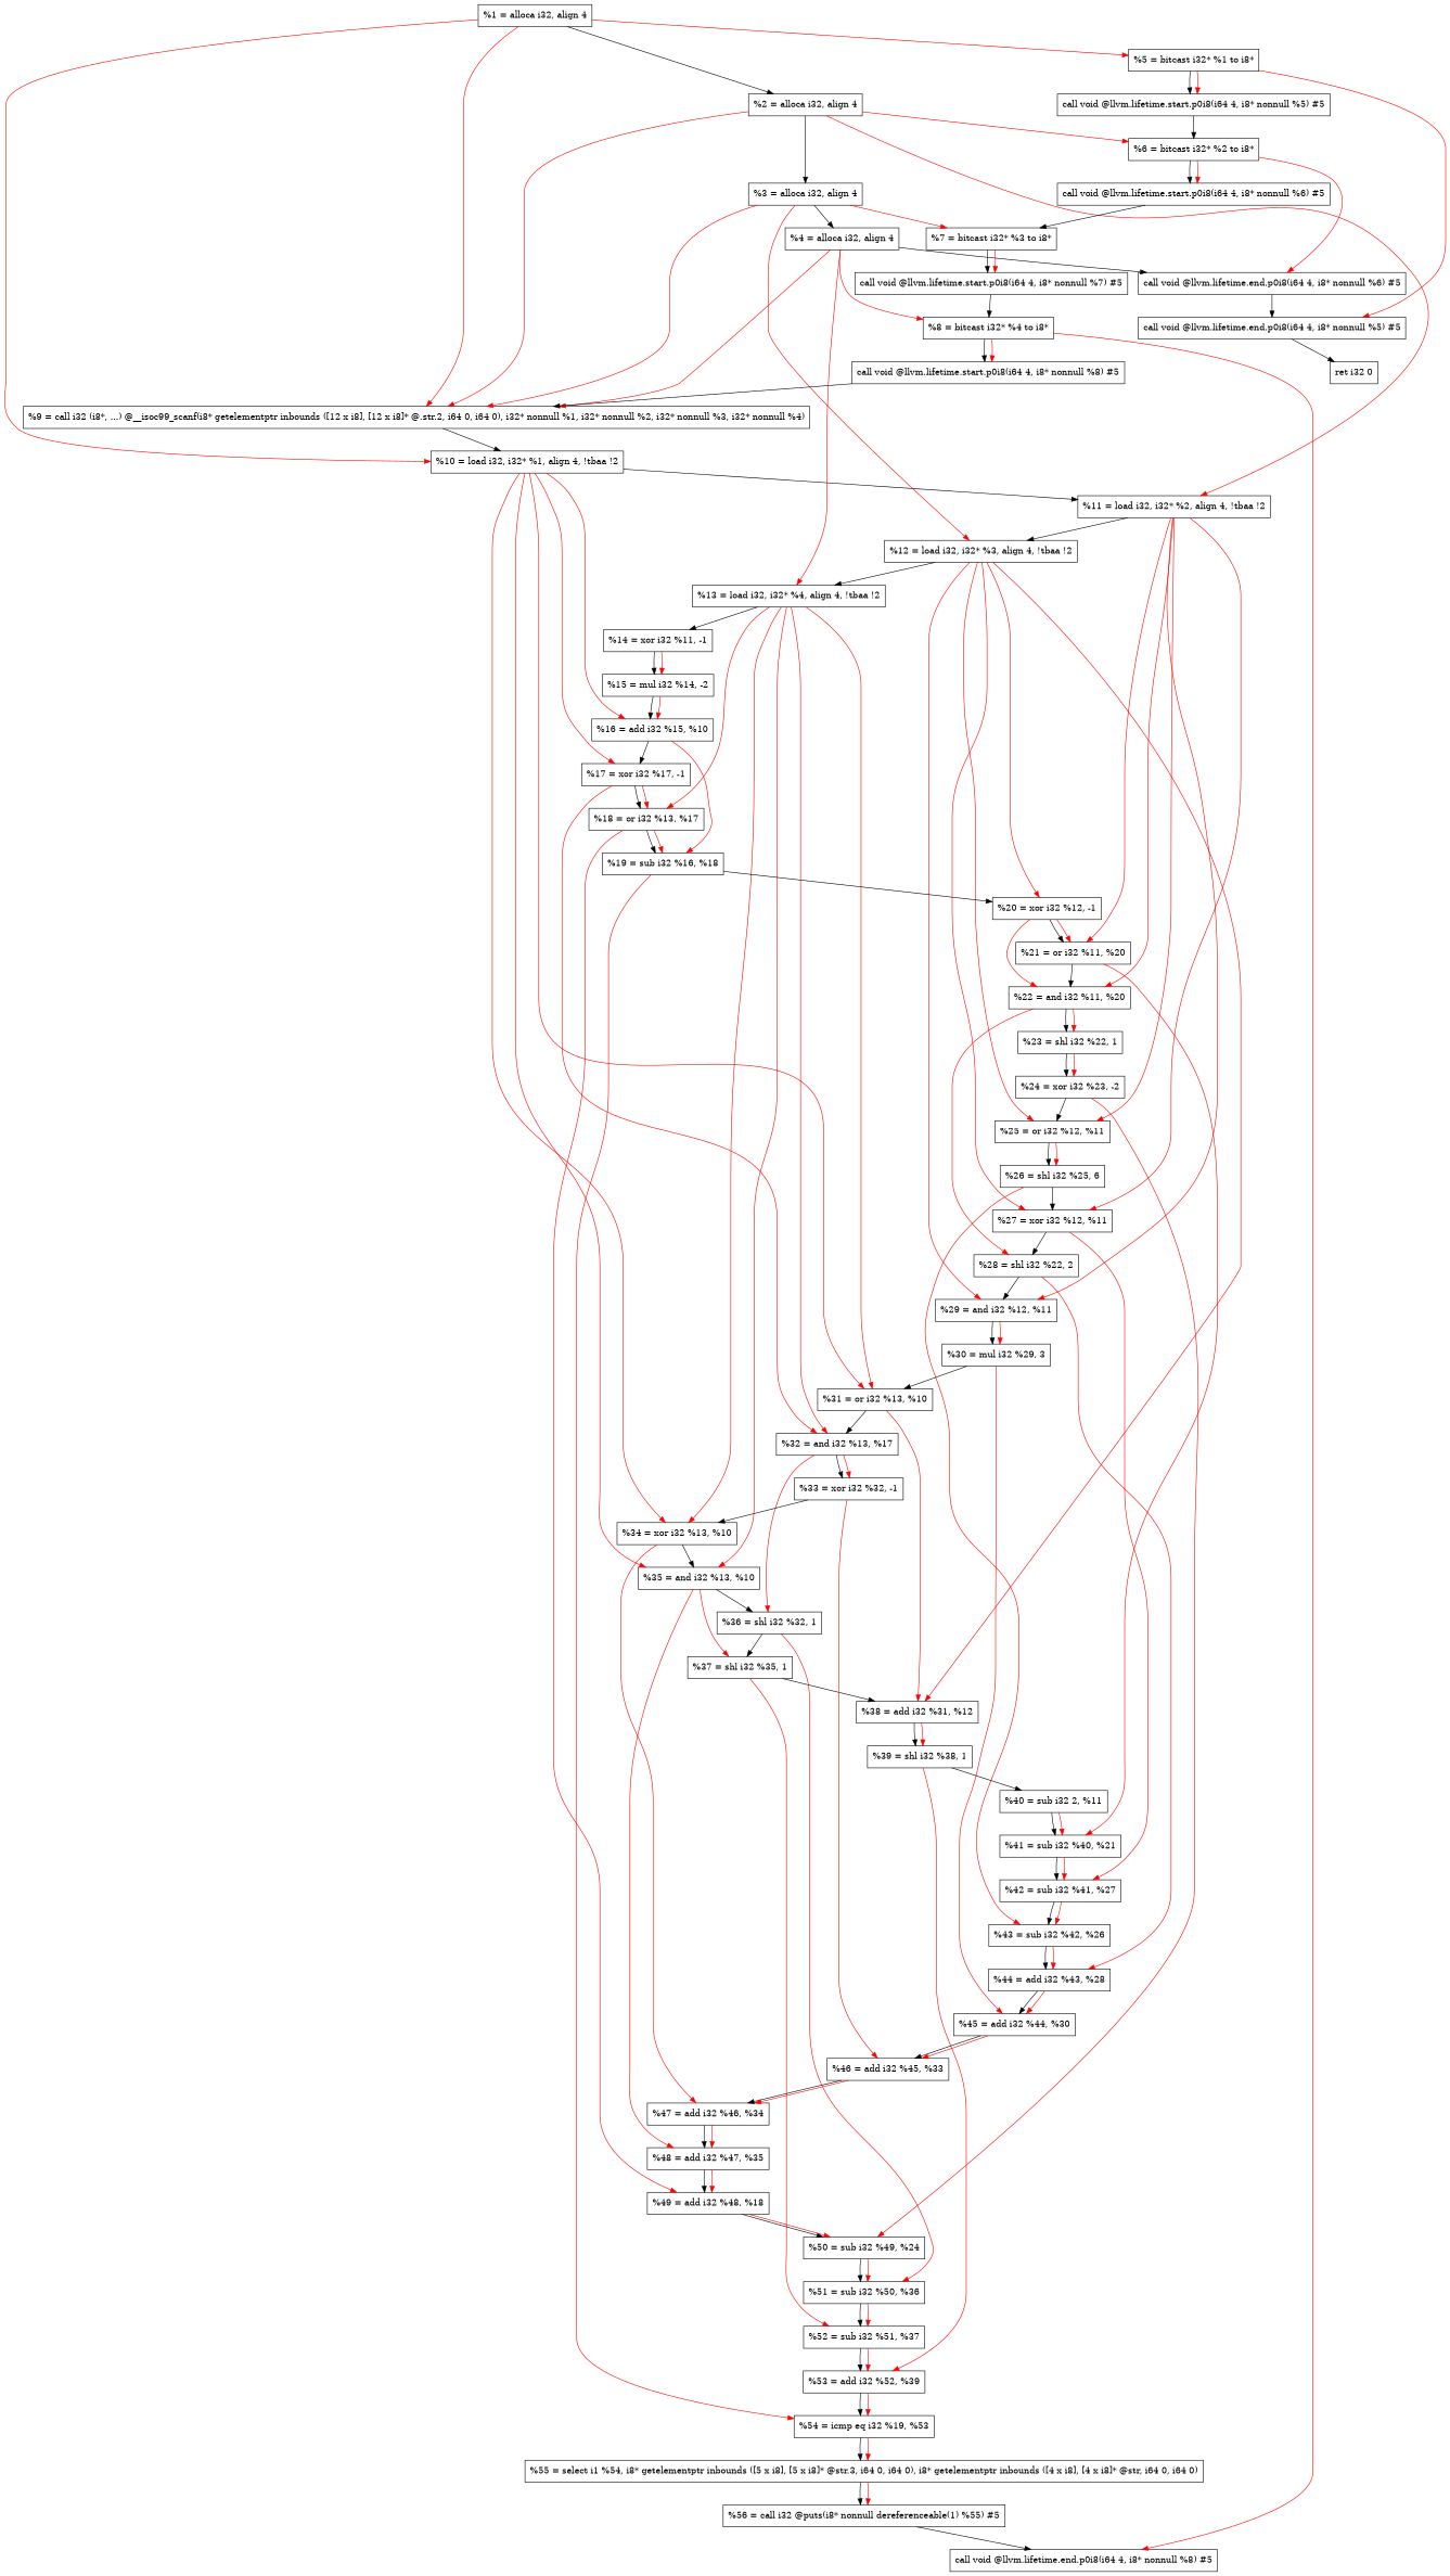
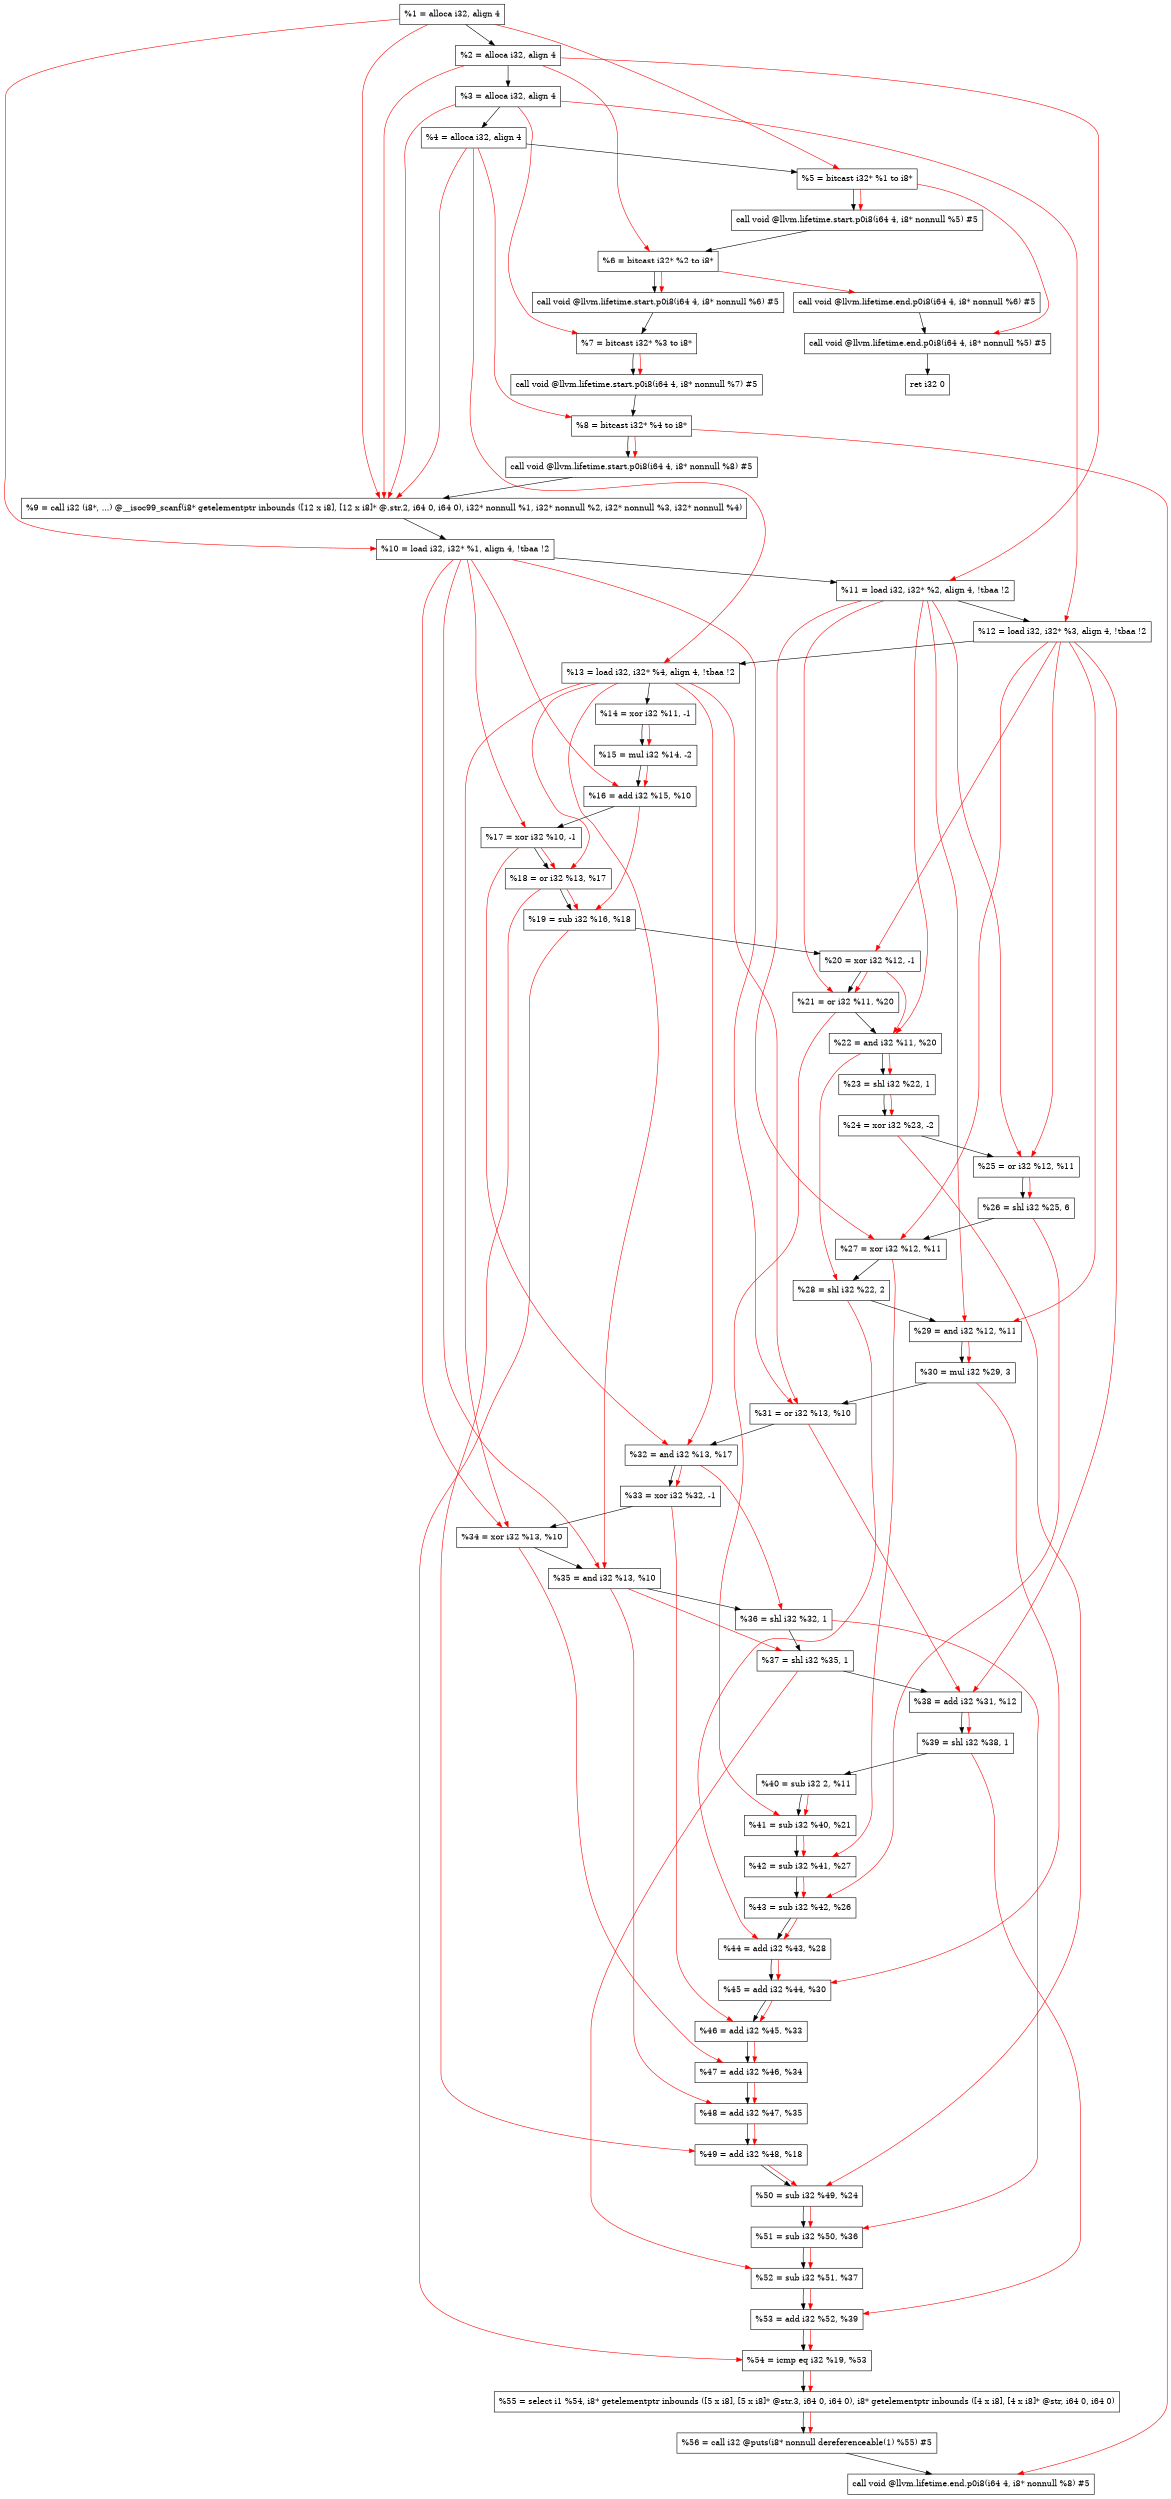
  digraph {
    node [shape=record]
    edge [color=red]
    n1 [label="  %1 = alloca i32, align 4"]
    n2 [label="  %2 = alloca i32, align 4"]
    n3 [label="  %5 = bitcast i32* %1 to i8*"]
    n4 [label="  %9 = call i32 (i8*, ...) @__isoc99_scanf(i8* getelementptr inbounds ([12 x i8], [12 x i8]* @.str.2, i64 0, i64 0), i32* nonnull %1, i32* nonnull %2, i32* nonnull %3, i32* nonnull %4)"]
    n5 [label="  %10 = load i32, i32* %1, align 4, !tbaa !2"]
    n6 [label="  %3 = alloca i32, align 4"]
    n7 [label="  %6 = bitcast i32* %2 to i8*"]
    n8 [label="  %11 = load i32, i32* %2, align 4, !tbaa !2"]
    n9 [label="  call void @llvm.lifetime.start.p0i8(i64 4, i8* nonnull %5) #5"]
    n10 [label="  call void @llvm.lifetime.end.p0i8(i64 4, i8* nonnull %5) #5"]
    n11 [label="  %16 = add i32 %15, %10"]
-   n12 [label="%17 = xor i32 %17, -1"]
+   n12 [label="  %17 = xor i32 %10, -1"]
    n13 [label="  %31 = or i32 %13, %10"]
    n14 [label="  %34 = xor i32 %13, %10"]
    n15 [label="  %35 = and i32 %13, %10"]
    n16 [label="  %4 = alloca i32, align 4"]
    n17 [label="  %7 = bitcast i32* %3 to i8*"]
    n18 [label="  %12 = load i32, i32* %3, align 4, !tbaa !2"]
    n19 [label="  call void @llvm.lifetime.start.p0i8(i64 4, i8* nonnull %6) #5"]
    n20 [label="  call void @llvm.lifetime.end.p0i8(i64 4, i8* nonnull %6) #5"]
    n21 [label="  %21 = or i32 %11, %20"]
    n22 [label="  %22 = and i32 %11, %20"]
    n23 [label="  %25 = or i32 %12, %11"]
    n24 [label="  %27 = xor i32 %12, %11"]
    n25 [label="  %29 = and i32 %12, %11"]
    n26 [label="  %8 = bitcast i32* %4 to i8*"]
    n27 [label="  %13 = load i32, i32* %4, align 4, !tbaa !2"]
    n28 [label="  call void @llvm.lifetime.start.p0i8(i64 4, i8* nonnull %7) #5"]
    n29 [label="  %20 = xor i32 %12, -1"]
    n30 [label="  %38 = add i32 %31, %12"]
    n31 [label="  call void @llvm.lifetime.start.p0i8(i64 4, i8* nonnull %8) #5"]
    n32 [label="  call void @llvm.lifetime.end.p0i8(i64 4, i8* nonnull %8) #5"]
    n33 [label="  %14 = xor i32 %11, -1"]
    n34 [label="  %18 = or i32 %13, %17"]
    n35 [label="  %32 = and i32 %13, %17"]
    n36 [label="  ret i32 0"]
    n37 [label="  %19 = sub i32 %16, %18"]
    n38 [label="  %47 = add i32 %46, %34"]
    n39 [label="  %36 = shl i32 %32, 1"]
    n40 [label="  %37 = shl i32 %35, 1"]
    n41 [label="  %48 = add i32 %47, %35"]
    n42 [label="  %15 = mul i32 %14, -2"]
    n43 [label="  %41 = sub i32 %40, %21"]
    n44 [label="  %23 = shl i32 %22, 1"]
    n45 [label="  %28 = shl i32 %22, 2"]
    n46 [label="%26 = shl i32 %25, 6"]
    n47 [label="  %42 = sub i32 %41, %27"]
    n48 [label="  %30 = mul i32 %29, 3"]
    n49 [label="  %40 = sub i32 2, %11"]
    n50 [label="  %39 = shl i32 %38, 1"]
    n51 [label="  %49 = add i32 %48, %18"]
    n52 [label="  %33 = xor i32 %32, -1"]
    n53 [label="  %54 = icmp eq i32 %19, %53"]
    n54 [label="  %50 = sub i32 %49, %24"]
    n55 [label="  %55 = select i1 %54, i8* getelementptr inbounds ([5 x i8], [5 x i8]* @str.3, i64 0, i64 0), i8* getelementptr inbounds ([4 x i8], [4 x i8]* @str, i64 0, i64 0)"]
    n56 [label="  %24 = xor i32 %23, -2"]
    n57 [label="  %44 = add i32 %43, %28"]
    n58 [label="  %51 = sub i32 %50, %36"]
    n59 [label="  %43 = sub i32 %42, %26"]
    n60 [label="  %45 = add i32 %44, %30"]
    n61 [label="  %46 = add i32 %45, %33"]
    n62 [label="  %52 = sub i32 %51, %37"]
    n63 [label="  %53 = add i32 %52, %39"]
    n64 [label="  %56 = call i32 @puts(i8* nonnull dereferenceable(1) %55) #5"]
    n1 -> n2 [color=""]
    n1 -> n3
    n1 -> n4
    n1 -> n5
    n2 -> n4
    n2 -> n6 [color=""]
    n2 -> n7
    n2 -> n8
    n3 -> n9 [color=""]
    n3 -> n9
    n3 -> n10
    n4 -> n5 [color=""]
    n5 -> n8 [color=""]
    n5 -> n11
    n5 -> n12
    n5 -> n13
    n5 -> n14
    n5 -> n15
    n6 -> n4
    n6 -> n16 [color=""]
    n6 -> n17
    n6 -> n18
    n7 -> n19 [color=""]
    n7 -> n19
    n7 -> n20
    n8 -> n18 [color=""]
    n8 -> n21
    n8 -> n22
    n8 -> n23
    n8 -> n24
    n8 -> n25
    n9 -> n7 [color=""]
    n10 -> n36 [color=""]
    n11 -> n12 [color=""]
    n11 -> n37
    n12 -> n34 [color=""]
    n12 -> n34
    n12 -> n35
    n13 -> n30
    n13 -> n35 [color=""]
    n14 -> n15 [color=""]
    n14 -> n38
    n15 -> n39 [color=""]
    n15 -> n40
    n15 -> n41
-   n16 -> n20 [color=""]
+   n16 -> n3 [color=""]
    n16 -> n4
    n16 -> n26
    n16 -> n27
    n17 -> n28 [color=""]
    n17 -> n28
    n18 -> n23
    n18 -> n24
    n18 -> n25
    n18 -> n27 [color=""]
    n18 -> n29
    n18 -> n30
    n19 -> n17 [color=""]
    n20 -> n10 [color=""]
    n21 -> n22 [color=""]
    n21 -> n43
    n22 -> n44 [color=""]
    n22 -> n44
    n22 -> n45
    n23 -> n46 [color=""]
    n23 -> n46
    n24 -> n45 [color=""]
    n24 -> n47
    n25 -> n48 [color=""]
    n25 -> n48
    n26 -> n31 [color=""]
    n26 -> n31
    n26 -> n32
    n27 -> n13
    n27 -> n14
    n27 -> n15
    n27 -> n33 [color=""]
    n27 -> n34
    n27 -> n35
    n28 -> n26 [color=""]
    n29 -> n21 [color=""]
    n29 -> n21
    n29 -> n22
    n30 -> n50 [color=""]
    n30 -> n50
    n31 -> n4 [color=""]
    n33 -> n42 [color=""]
    n33 -> n42
    n34 -> n37 [color=""]
    n34 -> n37
    n34 -> n51
    n35 -> n39
    n35 -> n52 [color=""]
    n35 -> n52
    n37 -> n29 [color=""]
    n37 -> n53
    n38 -> n41 [color=""]
    n38 -> n41
    n39 -> n40 [color=""]
    n39 -> n58
    n40 -> n30 [color=""]
    n40 -> n62
    n41 -> n51 [color=""]
    n41 -> n51
    n42 -> n11 [color=""]
    n42 -> n11
    n43 -> n47 [color=""]
    n43 -> n47
    n44 -> n56 [color=""]
    n44 -> n56
    n45 -> n25 [color=""]
    n45 -> n57
    n46 -> n24 [color=""]
    n46 -> n59
    n47 -> n59 [color=""]
    n47 -> n59
    n48 -> n13 [color=""]
    n48 -> n60
    n49 -> n43 [color=""]
    n49 -> n43
    n50 -> n49 [color=""]
    n50 -> n63
    n51 -> n54 [color=""]
    n51 -> n54
    n52 -> n14 [color=""]
    n52 -> n61
    n53 -> n55 [color=""]
    n53 -> n55
    n54 -> n58 [color=""]
    n54 -> n58
    n55 -> n64 [color=""]
    n55 -> n64
    n56 -> n23 [color=""]
    n56 -> n54
    n57 -> n60 [color=""]
    n57 -> n60
    n58 -> n62 [color=""]
    n58 -> n62
    n59 -> n57 [color=""]
    n59 -> n57
    n60 -> n61 [color=""]
    n60 -> n61
    n61 -> n38 [color=""]
    n61 -> n38
    n62 -> n63 [color=""]
    n62 -> n63
    n63 -> n53 [color=""]
    n63 -> n53
    n64 -> n32 [color=""]
  }
